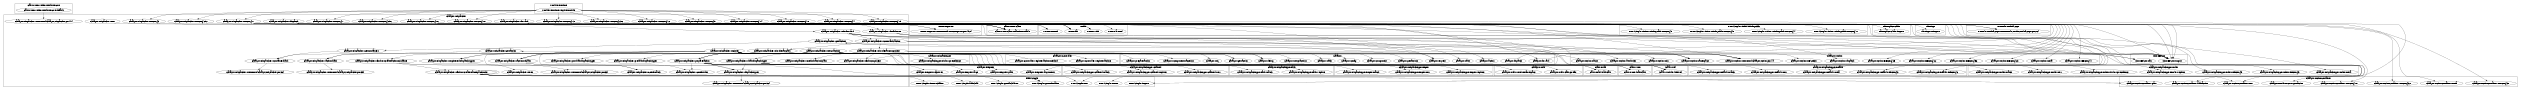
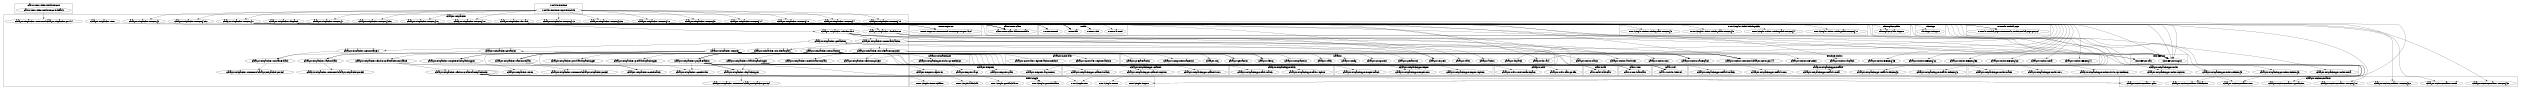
  digraph {
    "Catalyst::Dispatcher::BEGIN@3"
    "Catalyst::Dispatcher::postload_dispatch_types"
    "Catalyst::Dispatcher::CORE:subst"
    "Catalyst::Dispatcher::__ANON__[Catalyst/Dispatcher.pm:33]"
    "Catalyst::Dispatcher::BEGIN@11"
    "Catalyst::Dispatcher::BEGIN@7"
    "Catalyst::Dispatcher::_find_or_create_namespace_node"
    "Catalyst::Dispatcher::preload_dispatch_types"
    "Catalyst::Dispatcher::_do_forward"
    "Catalyst::Dispatcher::_invoke_as_component"
    "Catalyst::Dispatcher::dispatch"
    "Catalyst::Dispatcher::BEGIN@692"
    "Catalyst::Dispatcher::_find_or_create_action_container"
    "Catalyst::Dispatcher::_tree"
    "Catalyst::Dispatcher::get_actions"
    "Catalyst::Dispatcher::CORE:match"
    "Catalyst::Dispatcher::forward"
    "Catalyst::Dispatcher::prepare_action"
    "Catalyst::Dispatcher::BEGIN@16"
    "Catalyst::Dispatcher::register"
    "Catalyst::Dispatcher::_action_rel2abs"
    "Catalyst::Dispatcher::get_action"
    "Catalyst::Dispatcher::BEGIN@18"
    "Catalyst::Dispatcher::__ANON__[Catalyst/Dispatcher.pm:36]"
    "Catalyst::Dispatcher::_invoke_as_path"
    "Catalyst::Dispatcher::_container_hash"
    "Catalyst::Dispatcher::_method_action_class"
    "Catalyst::Dispatcher::BEGIN@13"
    "Catalyst::Dispatcher::__ANON__[Catalyst/Dispatcher.pm:32]"
    "Catalyst::Dispatcher::_registered_dispatch_types"
    "Catalyst::Dispatcher::new"
    "Catalyst::Dispatcher::_build__tree"
    "Catalyst::Dispatcher::dispatch_types"
    "Catalyst::Dispatcher::BEGIN@236"
    "Catalyst::Dispatcher::BEGIN@12"
    "Catalyst::Dispatcher::BEGIN@9"
    "Catalyst::Dispatcher::BEGIN@14"
    "Catalyst::Dispatcher::_command2action"
    "Catalyst::Dispatcher::setup_actions"
    "Catalyst::Dispatcher::_action_hash"
    "Catalyst::Dispatcher::BEGIN@10"
    "Catalyst::Dispatcher::get_containers"
    "Catalyst::Dispatcher::BEGIN@4"
    "Catalyst::Dispatcher::BEGIN@256"
    "Catalyst::Dispatcher::__ANON__[Catalyst/Dispatcher.pm:35]"
    "Catalyst::Dispatcher::_load_dispatch_types"
    "Catalyst::Dispatcher::BEGIN@15"
    "Catalyst::Dispatcher::__ANON__[Catalyst/Dispatcher.pm:41]"
    "Catalyst::Dispatcher::_find_component"
    "Catalyst::forward"
    "Catalyst::dispatch"
    "Catalyst::component"
    "Catalyst::stack"
    "Catalyst::state"
    "Catalyst::debug"
    "Catalyst::get_actions"
    "Catalyst::action"
    "Catalyst::get_action"
    "Catalyst::config"
    "Catalyst::_components_accessor"
    "Catalyst::request"
    "Catalyst::req"
    "Catalyst::setup_actions"
    "Catalyst::prepare_action"
    "Catalyst::DispatchType::Index::_is_low_precedence"
    "Catalyst::DispatchType::Index::BEGIN@5"
    "Catalyst::DispatchType::Index::BEGIN@3"
    "Catalyst::DispatchType::Index::new"
    "Catalyst::DispatchType::Index::meta"
    "Catalyst::DispatchType::Index::match"
-   "Catalyst::DispatchType::Index::register" [label="Catalyst::DispatchType::Hooks::register"]
+   "Catalyst::DispatchType::Index::register"
    "Catalyst::DispatchType::_is_low_precedence"
    "Tree::Simple::addChild"
    "Tree::Simple::_insertChildAt"
    "Tree::Simple::import"
    "Tree::Simple::getNodeValue"
    "Tree::Simple::getAllChildren"
    "Tree::Simple::ROOT"
    "Tree::Simple::new"
    "Catalyst::Request::args"
    "Catalyst::Request::arguments"
    "Catalyst::Request::path"
    "Catalyst::Request::captures"
    n84 [label="Scalar::Module::blessed"]
    "Tree::Simple::Visitor::FindByPath::BEGIN@9"
    "Tree::Simple::Visitor::FindByPath::BEGIN@5"
    "Tree::Simple::Visitor::FindByPath::BEGIN@11"
    "Tree::Simple::Visitor::FindByPath::BEGIN@4"
    "Catalyst::Action::namespace"
    "Catalyst::Action::BEGIN@25"
    "Catalyst::Action::attributes"
    "Catalyst::Action::BEGIN@22"
    "Catalyst::Action::new"
    "Catalyst::Action::DESTROY"
    "Catalyst::Action::BEGIN@56"
    "Catalyst::Action::dispatch"
    "Catalyst::Action::name"
    "Catalyst::Action::BEGIN@23"
    "Catalyst::Action::meta"
    "Catalyst::Action::BEGIN@41"
    "Catalyst::Action::__ANON__[Catalyst/Action.pm:44]"
    "UNIVERSAL::import"
    "UNIVERSAL::can"
    "Catalyst::ActionContainer::add_action"
    "Catalyst::ActionContainer::new"
    "Catalyst::ActionContainer::part"
-   "Catalyst::ActionContainer::get_action" [label="Catalyst::AttributeCore::get_action"]
+   "Catalyst::ActionContainer::get_action"
    "Catalyst::ActionContainer::BEGIN@18"
    "Catalyst::ActionContainer::BEGIN@32"
    "Catalyst::ActionContainer::meta"
    "Catalyst::ActionContainer::BEGIN@30"
    "Class::Load::load_class"
    "namespace::clean::import"
    "warnings::unimport"
    "Catalyst::DispatchType::Chained::register"
    "Catalyst::DispatchType::Chained::match"
    "Catalyst::DispatchType::Chained::new"
    "Catalyst::DispatchType::Path::register"
    "Catalyst::DispatchType::Path::match"
-   "Class::MOP::Class::make_immutable"
+   "Class::MOP::Class::make_immutable" [label="Class::MOP::Class::has_immutable"]
    "Class::MOP::Mixin::AttributeCore::default"
    "Moose::with"
    "Moose::around"
    "Moose::has"
    "Moose::extends"
    "Module::Runtime::require_module"
    "Catalyst::DispatchType::Regex::new"
    "Catalyst::DispatchType::Regex::register"
    "Catalyst::DispatchType::Regex::match"
    "Catalyst::Controller::register_actions"
    "Catalyst::Controller::register_action_methods"
    "Catalyst::Utils::class2prefix"
    "Catalyst::Utils::resolve_namespace"
    "Catalyst::DispatchType::Default::meta"
    "Catalyst::DispatchType::Default::BEGIN@3"
    "Catalyst::DispatchType::Default::new"
    "Catalyst::DispatchType::Default::match"
    "Catalyst::DispatchType::Default::BEGIN@6"
    "Moose::Exporter::__ANON__[Moose/Exporter.pm:492]"
    "B::Hooks::EndOfScope::__ANON__[B/Hooks/EndOfScope.pm:26]"
    "Class::MOP::load_class"
    subgraph cluster_1 {
      label="Catalyst::Dispatcher"
      "Catalyst::Dispatcher::BEGIN@3"
      "Catalyst::Dispatcher::postload_dispatch_types"
      "Catalyst::Dispatcher::CORE:subst"
      "Catalyst::Dispatcher::__ANON__[Catalyst/Dispatcher.pm:33]"
      "Catalyst::Dispatcher::BEGIN@11"
      "Catalyst::Dispatcher::BEGIN@7"
      "Catalyst::Dispatcher::_find_or_create_namespace_node"
      "Catalyst::Dispatcher::preload_dispatch_types"
      "Catalyst::Dispatcher::_do_forward"
      "Catalyst::Dispatcher::_invoke_as_component"
      "Catalyst::Dispatcher::dispatch"
      "Catalyst::Dispatcher::BEGIN@692"
      "Catalyst::Dispatcher::_find_or_create_action_container"
      "Catalyst::Dispatcher::_tree"
      "Catalyst::Dispatcher::get_actions"
      "Catalyst::Dispatcher::CORE:match"
      "Catalyst::Dispatcher::forward"
      "Catalyst::Dispatcher::prepare_action"
      "Catalyst::Dispatcher::BEGIN@16"
      "Catalyst::Dispatcher::register"
      "Catalyst::Dispatcher::_action_rel2abs"
      "Catalyst::Dispatcher::get_action"
      "Catalyst::Dispatcher::BEGIN@18"
      "Catalyst::Dispatcher::__ANON__[Catalyst/Dispatcher.pm:36]"
      "Catalyst::Dispatcher::_invoke_as_path"
      "Catalyst::Dispatcher::_container_hash"
      "Catalyst::Dispatcher::_method_action_class"
      "Catalyst::Dispatcher::BEGIN@13"
      "Catalyst::Dispatcher::__ANON__[Catalyst/Dispatcher.pm:32]"
      "Catalyst::Dispatcher::_registered_dispatch_types"
      "Catalyst::Dispatcher::new"
      "Catalyst::Dispatcher::_build__tree"
      "Catalyst::Dispatcher::dispatch_types"
      "Catalyst::Dispatcher::BEGIN@236"
      "Catalyst::Dispatcher::BEGIN@12"
      "Catalyst::Dispatcher::BEGIN@9"
      "Catalyst::Dispatcher::BEGIN@14"
      "Catalyst::Dispatcher::_command2action"
      "Catalyst::Dispatcher::setup_actions"
      "Catalyst::Dispatcher::_action_hash"
      "Catalyst::Dispatcher::BEGIN@10"
      "Catalyst::Dispatcher::get_containers"
      "Catalyst::Dispatcher::BEGIN@4"
      "Catalyst::Dispatcher::BEGIN@256"
      "Catalyst::Dispatcher::__ANON__[Catalyst/Dispatcher.pm:35]"
      "Catalyst::Dispatcher::_load_dispatch_types"
      "Catalyst::Dispatcher::BEGIN@15"
      "Catalyst::Dispatcher::__ANON__[Catalyst/Dispatcher.pm:41]"
      "Catalyst::Dispatcher::_find_component"
    }
    subgraph cluster_2 {
      label=Catalyst
      "Catalyst::forward"
      "Catalyst::dispatch"
      "Catalyst::component"
      "Catalyst::stack"
      "Catalyst::state"
      "Catalyst::debug"
      "Catalyst::get_actions"
      "Catalyst::action"
      "Catalyst::get_action"
      "Catalyst::config"
      "Catalyst::_components_accessor"
      "Catalyst::request"
      "Catalyst::req"
      "Catalyst::setup_actions"
      "Catalyst::prepare_action"
    }
    subgraph cluster_3 {
      label="Catalyst::DispatchType::Index"
      "Catalyst::DispatchType::Index::_is_low_precedence"
      "Catalyst::DispatchType::Index::BEGIN@5"
      "Catalyst::DispatchType::Index::BEGIN@3"
      "Catalyst::DispatchType::Index::new"
      "Catalyst::DispatchType::Index::meta"
      "Catalyst::DispatchType::Index::match"
      "Catalyst::DispatchType::Index::register"
    }
    subgraph cluster_4 {
      label="Catalyst::DispatchType"
      "Catalyst::DispatchType::_is_low_precedence"
    }
    subgraph cluster_5 {
      label="Tree::Simple"
      "Tree::Simple::addChild"
      "Tree::Simple::_insertChildAt"
      "Tree::Simple::import"
      "Tree::Simple::getNodeValue"
      "Tree::Simple::getAllChildren"
      "Tree::Simple::ROOT"
      "Tree::Simple::new"
    }
    subgraph cluster_6 {
      label="Catalyst::Request"
      "Catalyst::Request::args"
      "Catalyst::Request::arguments"
      "Catalyst::Request::path"
      "Catalyst::Request::captures"
    }
    subgraph cluster_7 {
      label="Scalar::Util"
      n84
    }
    subgraph cluster_8 {
      label="Tree::Simple::Visitor::FindByPath"
      "Tree::Simple::Visitor::FindByPath::BEGIN@9"
      "Tree::Simple::Visitor::FindByPath::BEGIN@5"
      "Tree::Simple::Visitor::FindByPath::BEGIN@11"
      "Tree::Simple::Visitor::FindByPath::BEGIN@4"
    }
    subgraph cluster_9 {
-     label="Catalyst::Action"
+     label="Runtime::Action"
      "Catalyst::Action::namespace"
      "Catalyst::Action::BEGIN@25"
      "Catalyst::Action::attributes"
      "Catalyst::Action::BEGIN@22"
      "Catalyst::Action::new"
      "Catalyst::Action::DESTROY"
      "Catalyst::Action::BEGIN@56"
      "Catalyst::Action::dispatch"
      "Catalyst::Action::name"
      "Catalyst::Action::BEGIN@23"
      "Catalyst::Action::meta"
      "Catalyst::Action::BEGIN@41"
      "Catalyst::Action::__ANON__[Catalyst/Action.pm:44]"
    }
    subgraph cluster_10 {
      label=UNIVERSAL
      "UNIVERSAL::import"
      "UNIVERSAL::can"
    }
    subgraph cluster_11 {
      label="Catalyst::ActionContainer"
      "Catalyst::ActionContainer::add_action"
      "Catalyst::ActionContainer::new"
      "Catalyst::ActionContainer::part"
      "Catalyst::ActionContainer::get_action"
      "Catalyst::ActionContainer::BEGIN@18"
      "Catalyst::ActionContainer::BEGIN@32"
      "Catalyst::ActionContainer::meta"
      "Catalyst::ActionContainer::BEGIN@30"
    }
    subgraph cluster_12 {
      label="Class::Load"
      "Class::Load::load_class"
    }
    subgraph cluster_13 {
      label="namespace::clean"
      "namespace::clean::import"
    }
    subgraph cluster_14 {
      label=warnings
      "warnings::unimport"
    }
    subgraph cluster_15 {
      label="Catalyst::DispatchType::Chained"
      "Catalyst::DispatchType::Chained::register"
      "Catalyst::DispatchType::Chained::match"
      "Catalyst::DispatchType::Chained::new"
    }
    subgraph cluster_16 {
      label="Catalyst::DispatchType::Path"
      "Catalyst::DispatchType::Path::register"
      "Catalyst::DispatchType::Path::match"
    }
    subgraph cluster_17 {
      label="Class::MOP::Class"
      "Class::MOP::Class::make_immutable"
    }
    subgraph cluster_18 {
      label="Class::MOP::Mixin::AttributeCore"
      "Class::MOP::Mixin::AttributeCore::default"
    }
    subgraph cluster_19 {
      label=Moose
      "Moose::with"
      "Moose::around"
      "Moose::has"
      "Moose::extends"
    }
    subgraph cluster_20 {
      label="Module::Runtime"
      "Module::Runtime::require_module"
    }
    subgraph cluster_21 {
      label="Catalyst::DispatchType::Regex"
      "Catalyst::DispatchType::Regex::new"
      "Catalyst::DispatchType::Regex::register"
      "Catalyst::DispatchType::Regex::match"
    }
    subgraph cluster_22 {
      label="Catalyst::Controller"
      "Catalyst::Controller::register_actions"
      "Catalyst::Controller::register_action_methods"
    }
    subgraph cluster_23 {
      label="Catalyst::Utils"
      "Catalyst::Utils::class2prefix"
      "Catalyst::Utils::resolve_namespace"
    }
    subgraph cluster_24 {
      label="Catalyst::DispatchType::Default"
      "Catalyst::DispatchType::Default::meta"
      "Catalyst::DispatchType::Default::BEGIN@3"
      "Catalyst::DispatchType::Default::new"
      "Catalyst::DispatchType::Default::match"
      "Catalyst::DispatchType::Default::BEGIN@6"
    }
    subgraph cluster_25 {
      label="Moose::Exporter"
      "Moose::Exporter::__ANON__[Moose/Exporter.pm:492]"
    }
    subgraph cluster_26 {
      label="B::Hooks::EndOfScope"
      "B::Hooks::EndOfScope::__ANON__[B/Hooks/EndOfScope.pm:26]"
    }
    subgraph cluster_27 {
      label="Class::MOP"
      "Class::MOP::load_class"
    }
    "Catalyst::Dispatcher::BEGIN@3" -> "Moose::Exporter::__ANON__[Moose/Exporter.pm:492]"
    "Catalyst::Dispatcher::BEGIN@11" -> "UNIVERSAL::import"
    "Catalyst::Dispatcher::BEGIN@11" -> "Class::MOP::Class::make_immutable"
    "Catalyst::Dispatcher::BEGIN@11" -> "Moose::extends"
    "Catalyst::Dispatcher::BEGIN@11" -> "Catalyst::DispatchType::Default::meta"
    "Catalyst::Dispatcher::BEGIN@11" -> "Catalyst::DispatchType::Default::BEGIN@3"
    "Catalyst::Dispatcher::BEGIN@11" -> "Catalyst::DispatchType::Default::BEGIN@6"
    "Catalyst::Dispatcher::BEGIN@7" -> "UNIVERSAL::import"
    "Catalyst::Dispatcher::_find_or_create_namespace_node" -> "Catalyst::Dispatcher::_find_or_create_namespace_node"
    "Catalyst::Dispatcher::_find_or_create_namespace_node" -> "Tree::Simple::addChild"
    "Catalyst::Dispatcher::_find_or_create_namespace_node" -> "Tree::Simple::_insertChildAt"
    "Catalyst::Dispatcher::_find_or_create_namespace_node" -> "Tree::Simple::getNodeValue"
    "Catalyst::Dispatcher::_find_or_create_namespace_node" -> "Tree::Simple::getAllChildren"
    "Catalyst::Dispatcher::_find_or_create_namespace_node" -> "Tree::Simple::new"
    "Catalyst::Dispatcher::_find_or_create_namespace_node" -> "Catalyst::ActionContainer::new"
    "Catalyst::Dispatcher::_find_or_create_namespace_node" -> "Catalyst::ActionContainer::part"
    "Catalyst::Dispatcher::_do_forward" -> "Catalyst::Dispatcher::_command2action"
    "Catalyst::Dispatcher::_do_forward" -> "Catalyst::state"
    "Catalyst::Dispatcher::_do_forward" -> "Catalyst::request"
    "Catalyst::Dispatcher::_do_forward" -> "Catalyst::Action::DESTROY"
    "Catalyst::Dispatcher::_do_forward" -> "Catalyst::Action::dispatch"
    "Catalyst::Dispatcher::_do_forward" -> "Catalyst::Action::__ANON__[Catalyst/Action.pm:44]"
    "Catalyst::Dispatcher::_invoke_as_component" -> "Catalyst::Dispatcher::_method_action_class"
    "Catalyst::Dispatcher::_invoke_as_component" -> "Catalyst::Dispatcher::_find_component"
    "Catalyst::Dispatcher::_invoke_as_component" -> "Catalyst::config"
    "Catalyst::Dispatcher::_invoke_as_component" -> n84
    "Catalyst::Dispatcher::_invoke_as_component" -> "Catalyst::Action::new"
    "Catalyst::Dispatcher::_invoke_as_component" -> "UNIVERSAL::can"
    "Catalyst::Dispatcher::_invoke_as_component" -> "Catalyst::Utils::class2prefix"
    "Catalyst::Dispatcher::dispatch" -> "Catalyst::forward"
    "Catalyst::Dispatcher::dispatch" -> "Catalyst::action"
    "Catalyst::Dispatcher::dispatch" -> "Catalyst::Action::namespace"
    "Catalyst::Dispatcher::dispatch" -> "Catalyst::Action::__ANON__[Catalyst/Action.pm:44]"
    "Catalyst::Dispatcher::BEGIN@692" -> "Moose::Exporter::__ANON__[Moose/Exporter.pm:492]"
    "Catalyst::Dispatcher::_find_or_create_action_container" -> "Catalyst::Dispatcher::_find_or_create_namespace_node"
    "Catalyst::Dispatcher::_find_or_create_action_container" -> "Catalyst::Dispatcher::_tree"
    "Catalyst::Dispatcher::_find_or_create_action_container" -> "Tree::Simple::getNodeValue"
    "Catalyst::Dispatcher::get_actions" -> "Catalyst::Dispatcher::get_containers"
    "Catalyst::Dispatcher::get_actions" -> "Catalyst::ActionContainer::get_action"
    "Catalyst::Dispatcher::forward" -> "Catalyst::Dispatcher::_do_forward"
    "Catalyst::Dispatcher::prepare_action" -> "Catalyst::Dispatcher::CORE:subst"
    "Catalyst::Dispatcher::prepare_action" -> "Catalyst::Dispatcher::dispatch_types"
    "Catalyst::Dispatcher::prepare_action" -> "Catalyst::debug"
    "Catalyst::Dispatcher::prepare_action" -> "Catalyst::req"
    "Catalyst::Dispatcher::prepare_action" -> "Catalyst::DispatchType::Index::match"
    "Catalyst::Dispatcher::prepare_action" -> "Catalyst::Request::args"
    "Catalyst::Dispatcher::prepare_action" -> "Catalyst::Request::path"
    "Catalyst::Dispatcher::prepare_action" -> "Catalyst::Request::captures"
    "Catalyst::Dispatcher::prepare_action" -> "Catalyst::DispatchType::Chained::match"
    "Catalyst::Dispatcher::prepare_action" -> "Catalyst::DispatchType::Path::match"
    "Catalyst::Dispatcher::prepare_action" -> "Catalyst::DispatchType::Regex::match"
    "Catalyst::Dispatcher::prepare_action" -> "Catalyst::DispatchType::Default::match"
    "Catalyst::Dispatcher::BEGIN@16" -> "Tree::Simple::Visitor::FindByPath::BEGIN@9"
    "Catalyst::Dispatcher::BEGIN@16" -> "Tree::Simple::Visitor::FindByPath::BEGIN@5"
    "Catalyst::Dispatcher::BEGIN@16" -> "Tree::Simple::Visitor::FindByPath::BEGIN@11"
    "Catalyst::Dispatcher::BEGIN@16" -> "Tree::Simple::Visitor::FindByPath::BEGIN@4"
    "Catalyst::Dispatcher::BEGIN@16" -> "UNIVERSAL::import"
    "Catalyst::Dispatcher::register" -> "Catalyst::Dispatcher::_find_or_create_action_container"
    "Catalyst::Dispatcher::register" -> "Catalyst::Dispatcher::_container_hash"
    "Catalyst::Dispatcher::register" -> "Catalyst::Dispatcher::_registered_dispatch_types"
    "Catalyst::Dispatcher::register" -> "Catalyst::Dispatcher::dispatch_types"
    "Catalyst::Dispatcher::register" -> "Catalyst::Dispatcher::_action_hash"
    "Catalyst::Dispatcher::register" -> "Catalyst::DispatchType::Index::_is_low_precedence"
    "Catalyst::Dispatcher::register" -> "Catalyst::DispatchType::Index::register"
    "Catalyst::Dispatcher::register" -> "Catalyst::DispatchType::_is_low_precedence"
    "Catalyst::Dispatcher::register" -> "Catalyst::Action::namespace"
    "Catalyst::Dispatcher::register" -> "Catalyst::Action::attributes"
    "Catalyst::Dispatcher::register" -> "Catalyst::Action::name"
    "Catalyst::Dispatcher::register" -> "Catalyst::ActionContainer::add_action"
    "Catalyst::Dispatcher::register" -> "Class::Load::load_class"
    "Catalyst::Dispatcher::register" -> "Catalyst::DispatchType::Chained::register"
    "Catalyst::Dispatcher::register" -> "Catalyst::DispatchType::Chained::new"
    "Catalyst::Dispatcher::register" -> "Catalyst::DispatchType::Path::register"
    "Catalyst::Dispatcher::register" -> "Catalyst::DispatchType::Regex::register"
    "Catalyst::Dispatcher::register" -> "Class::MOP::load_class"
    "Catalyst::Dispatcher::_action_rel2abs" -> "Catalyst::Dispatcher::CORE:subst"
    "Catalyst::Dispatcher::_action_rel2abs" -> "Catalyst::Dispatcher::CORE:match"
    "Catalyst::Dispatcher::_action_rel2abs" -> "Catalyst::stack"
    "Catalyst::Dispatcher::_action_rel2abs" -> "Catalyst::Action::namespace"
    "Catalyst::Dispatcher::get_action" -> "Catalyst::Dispatcher::_action_hash"
    "Catalyst::Dispatcher::BEGIN@18" -> "namespace::clean::import"
    "Catalyst::Dispatcher::_invoke_as_path" -> "Catalyst::Dispatcher::CORE:match"
    "Catalyst::Dispatcher::_invoke_as_path" -> "Catalyst::Dispatcher::_action_rel2abs"
    "Catalyst::Dispatcher::_invoke_as_path" -> "Catalyst::get_action"
    "Catalyst::Dispatcher::_invoke_as_path" -> "Catalyst::Action::__ANON__[Catalyst/Action.pm:44]"
    "Catalyst::Dispatcher::_container_hash" -> "Catalyst::Dispatcher::__ANON__[Catalyst/Dispatcher.pm:36]"
    "Catalyst::Dispatcher::BEGIN@13" -> "UNIVERSAL::import"
    "Catalyst::Dispatcher::_registered_dispatch_types" -> "Catalyst::Dispatcher::__ANON__[Catalyst/Dispatcher.pm:33]"
    "Catalyst::Dispatcher::new" -> "Catalyst::Dispatcher::_build__tree"
    "Catalyst::Dispatcher::_build__tree" -> "Tree::Simple::ROOT"
    "Catalyst::Dispatcher::_build__tree" -> "Tree::Simple::new"
    "Catalyst::Dispatcher::_build__tree" -> "Catalyst::ActionContainer::new"
    "Catalyst::Dispatcher::dispatch_types" -> "Catalyst::Dispatcher::__ANON__[Catalyst/Dispatcher.pm:32]"
    "Catalyst::Dispatcher::BEGIN@236" -> "warnings::unimport"
    "Catalyst::Dispatcher::BEGIN@12" -> "Catalyst::DispatchType::Index::BEGIN@5"
    "Catalyst::Dispatcher::BEGIN@12" -> "Catalyst::DispatchType::Index::BEGIN@3"
    "Catalyst::Dispatcher::BEGIN@12" -> "Catalyst::DispatchType::Index::meta"
    "Catalyst::Dispatcher::BEGIN@12" -> "UNIVERSAL::import"
    "Catalyst::Dispatcher::BEGIN@12" -> "Class::MOP::Class::make_immutable"
    "Catalyst::Dispatcher::BEGIN@12" -> "Moose::has"
    "Catalyst::Dispatcher::BEGIN@12" -> "Moose::extends"
    "Catalyst::Dispatcher::BEGIN@12" -> "B::Hooks::EndOfScope::__ANON__[B/Hooks/EndOfScope.pm:26]"
    "Catalyst::Dispatcher::BEGIN@9" -> "Catalyst::Action::BEGIN@25"
    "Catalyst::Dispatcher::BEGIN@9" -> "Catalyst::Action::BEGIN@22"
    "Catalyst::Dispatcher::BEGIN@9" -> "Catalyst::Action::BEGIN@56"
    "Catalyst::Dispatcher::BEGIN@9" -> "Catalyst::Action::BEGIN@23"
    "Catalyst::Dispatcher::BEGIN@9" -> "Catalyst::Action::meta"
    "Catalyst::Dispatcher::BEGIN@9" -> "Catalyst::Action::BEGIN@41"
    "Catalyst::Dispatcher::BEGIN@9" -> "UNIVERSAL::import"
    "Catalyst::Dispatcher::BEGIN@9" -> "Class::MOP::Class::make_immutable"
    "Catalyst::Dispatcher::BEGIN@9" -> "Moose::with"
    "Catalyst::Dispatcher::BEGIN@9" -> "Moose::has"
    "Catalyst::Dispatcher::BEGIN@9" -> "B::Hooks::EndOfScope::__ANON__[B/Hooks/EndOfScope.pm:26]"
    "Catalyst::Dispatcher::BEGIN@14" -> "UNIVERSAL::import"
    "Catalyst::Dispatcher::_command2action" -> "Catalyst::Dispatcher::_invoke_as_component"
    "Catalyst::Dispatcher::_command2action" -> "Catalyst::Dispatcher::_invoke_as_path"
    "Catalyst::Dispatcher::_command2action" -> "Catalyst::request"
    "Catalyst::Dispatcher::_command2action" -> "Catalyst::Request::arguments"
    "Catalyst::Dispatcher::_command2action" -> n84
    "Catalyst::Dispatcher::_command2action" -> "Catalyst::Action::__ANON__[Catalyst/Action.pm:44]"
    "Catalyst::Dispatcher::setup_actions" -> "Catalyst::Dispatcher::postload_dispatch_types"
    "Catalyst::Dispatcher::setup_actions" -> "Catalyst::Dispatcher::preload_dispatch_types"
    "Catalyst::Dispatcher::setup_actions" -> "Catalyst::Dispatcher::_registered_dispatch_types"
    "Catalyst::Dispatcher::setup_actions" -> "Catalyst::Dispatcher::_load_dispatch_types"
    "Catalyst::Dispatcher::setup_actions" -> "Catalyst::debug"
    "Catalyst::Dispatcher::setup_actions" -> "Catalyst::_components_accessor"
    "Catalyst::Dispatcher::setup_actions" -> "UNIVERSAL::can"
    "Catalyst::Dispatcher::setup_actions" -> "Catalyst::Controller::register_actions"
    "Catalyst::Dispatcher::_action_hash" -> "Catalyst::Dispatcher::__ANON__[Catalyst/Dispatcher.pm:35]"
    "Catalyst::Dispatcher::BEGIN@10" -> "UNIVERSAL::import"
    "Catalyst::Dispatcher::BEGIN@10" -> "Catalyst::ActionContainer::BEGIN@18"
    "Catalyst::Dispatcher::BEGIN@10" -> "Catalyst::ActionContainer::BEGIN@32"
    "Catalyst::Dispatcher::BEGIN@10" -> "Catalyst::ActionContainer::meta"
    "Catalyst::Dispatcher::BEGIN@10" -> "Catalyst::ActionContainer::BEGIN@30"
    "Catalyst::Dispatcher::BEGIN@10" -> "Class::MOP::Class::make_immutable"
    "Catalyst::Dispatcher::BEGIN@10" -> "Moose::with"
    "Catalyst::Dispatcher::BEGIN@10" -> "Moose::around"
    "Catalyst::Dispatcher::BEGIN@10" -> "Moose::has"
    "Catalyst::Dispatcher::get_containers" -> "Catalyst::Dispatcher::_container_hash"
    "Catalyst::Dispatcher::BEGIN@4" -> "UNIVERSAL::import"
    "Catalyst::Dispatcher::_load_dispatch_types" -> "Catalyst::Dispatcher::dispatch_types"
    "Catalyst::Dispatcher::_load_dispatch_types" -> "Catalyst::DispatchType::Index::new"
    "Catalyst::Dispatcher::_load_dispatch_types" -> "Class::Load::load_class"
    "Catalyst::Dispatcher::_load_dispatch_types" -> "Catalyst::DispatchType::Regex::new"
    "Catalyst::Dispatcher::_load_dispatch_types" -> "Catalyst::Utils::resolve_namespace"
    "Catalyst::Dispatcher::_load_dispatch_types" -> "Catalyst::DispatchType::Default::new"
    "Catalyst::Dispatcher::_load_dispatch_types" -> "Class::MOP::load_class"
    "Catalyst::Dispatcher::BEGIN@15" -> "Tree::Simple::import"
    "Catalyst::Dispatcher::_find_component" -> "Catalyst::component"
    "Catalyst::Dispatcher::_find_component" -> n84
    "Catalyst::forward" -> "Catalyst::Dispatcher::forward"
    "Catalyst::dispatch" -> "Catalyst::Dispatcher::dispatch"
    "Catalyst::get_actions" -> "Catalyst::Dispatcher::get_actions"
    "Catalyst::get_action" -> "Catalyst::Dispatcher::get_action"
    "Catalyst::setup_actions" -> "Catalyst::Dispatcher::setup_actions"
    "Catalyst::prepare_action" -> "Catalyst::Dispatcher::prepare_action"
    "Class::MOP::Mixin::AttributeCore::default" -> "Catalyst::Dispatcher::__ANON__[Catalyst/Dispatcher.pm:41]"
    "Module::Runtime::require_module" -> "Catalyst::Dispatcher::BEGIN@3"
    "Module::Runtime::require_module" -> "Catalyst::Dispatcher::BEGIN@11"
    "Module::Runtime::require_module" -> "Catalyst::Dispatcher::BEGIN@7"
    "Module::Runtime::require_module" -> "Catalyst::Dispatcher::BEGIN@692"
    "Module::Runtime::require_module" -> "Catalyst::Dispatcher::BEGIN@16"
    "Module::Runtime::require_module" -> "Catalyst::Dispatcher::BEGIN@18"
    "Module::Runtime::require_module" -> "Catalyst::Dispatcher::BEGIN@13"
    "Module::Runtime::require_module" -> "Catalyst::Dispatcher::BEGIN@236"
    "Module::Runtime::require_module" -> "Catalyst::Dispatcher::BEGIN@12"
    "Module::Runtime::require_module" -> "Catalyst::Dispatcher::BEGIN@9"
    "Module::Runtime::require_module" -> "Catalyst::Dispatcher::BEGIN@14"
    "Module::Runtime::require_module" -> "Catalyst::Dispatcher::BEGIN@10"
    "Module::Runtime::require_module" -> "Catalyst::Dispatcher::BEGIN@4"
    "Module::Runtime::require_module" -> "Catalyst::Dispatcher::BEGIN@256"
    "Module::Runtime::require_module" -> "Catalyst::Dispatcher::BEGIN@15"
    "Catalyst::Controller::register_action_methods" -> "Catalyst::Dispatcher::register"
  }
